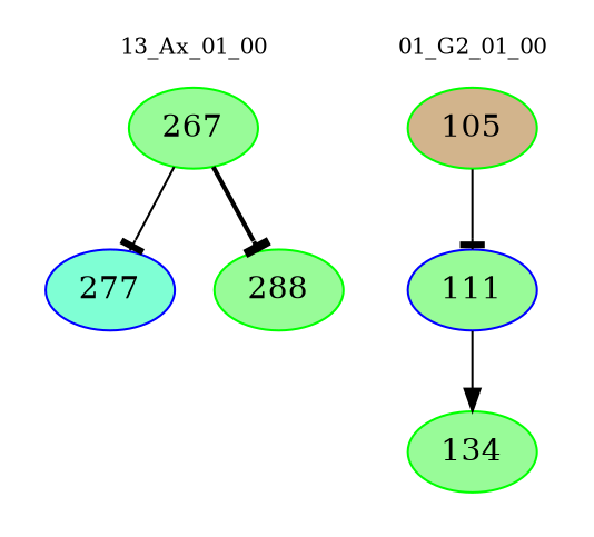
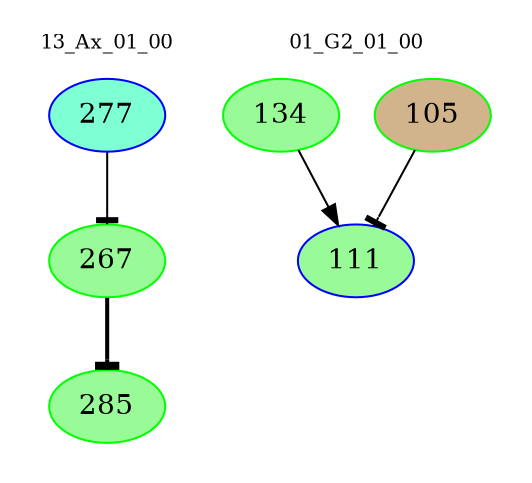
  digraph {
    node [color=green fillcolor=palegreen style=filled]
    edge [arrowhead=tee color=black style=solid]
    n1 [color=blue fillcolor=aquamarine label=277]
    n2 [label=267]
-   n3 [label=288]
+   n3 [label=285]
    n4 [color=blue label=111]
    n5 [fillcolor=tan label=105]
    n6 [label=134]
    subgraph cluster_1 {
      color=white
      fontsize=10
      label="13_Ax_01_00"
      n1
      n2
      n3
    }
    subgraph cluster_2 {
      color=white
      fontsize=10
      label="01_G2_01_00"
      n4
      n5
      n6
    }
-   n2 -> n1
+   n1 -> n2
    n2 -> n3 [style=bold]
-   n4 -> n6 [arrowhead=normal]
+   n6 -> n4 [arrowhead=normal]
    n5 -> n4
  }
